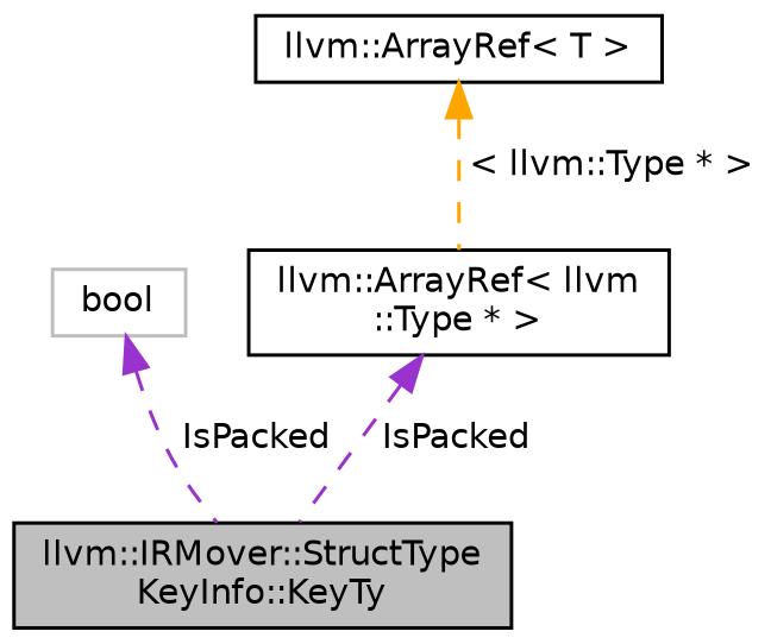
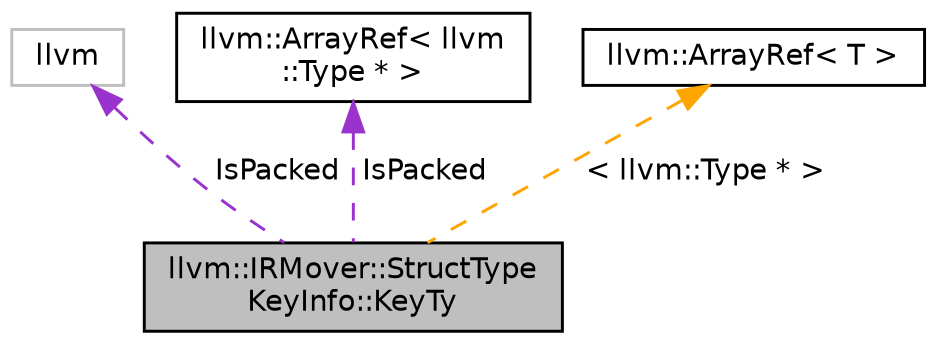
  digraph {
    node [color=black fontname=Helvetica fontsize=10 shape=record]
    edge [color=darkorchid3 dir=back fontname=Helvetica fontsize=10 labelfontname=Helvetica labelfontsize=10 style=dashed]
    n1 [fillcolor=grey75 fontcolor=black height=0.2 label="llvm::IRMover::StructType\lKeyInfo::KeyTy" style=filled width=0.4]
-   n2 [color=grey75 height=0.2 label=bool width=0.4]
+   n2 [color=grey75 height=0.2 label=llvm width=0.4]
    n3 [height=0.2 label="llvm::ArrayRef\< llvm\l::Type * \>" width=0.4]
    n4 [height=0.2 label="llvm::ArrayRef\< T \>" width=0.4]
    n2 -> n1 [label=" IsPacked"]
    n3 -> n1 [label=" IsPacked"]
-   n4 -> n3 [color=orange label=" \< llvm::Type * \>"]
+   n4 -> n1 [color=orange label=" \< llvm::Type * \>"]
  }
